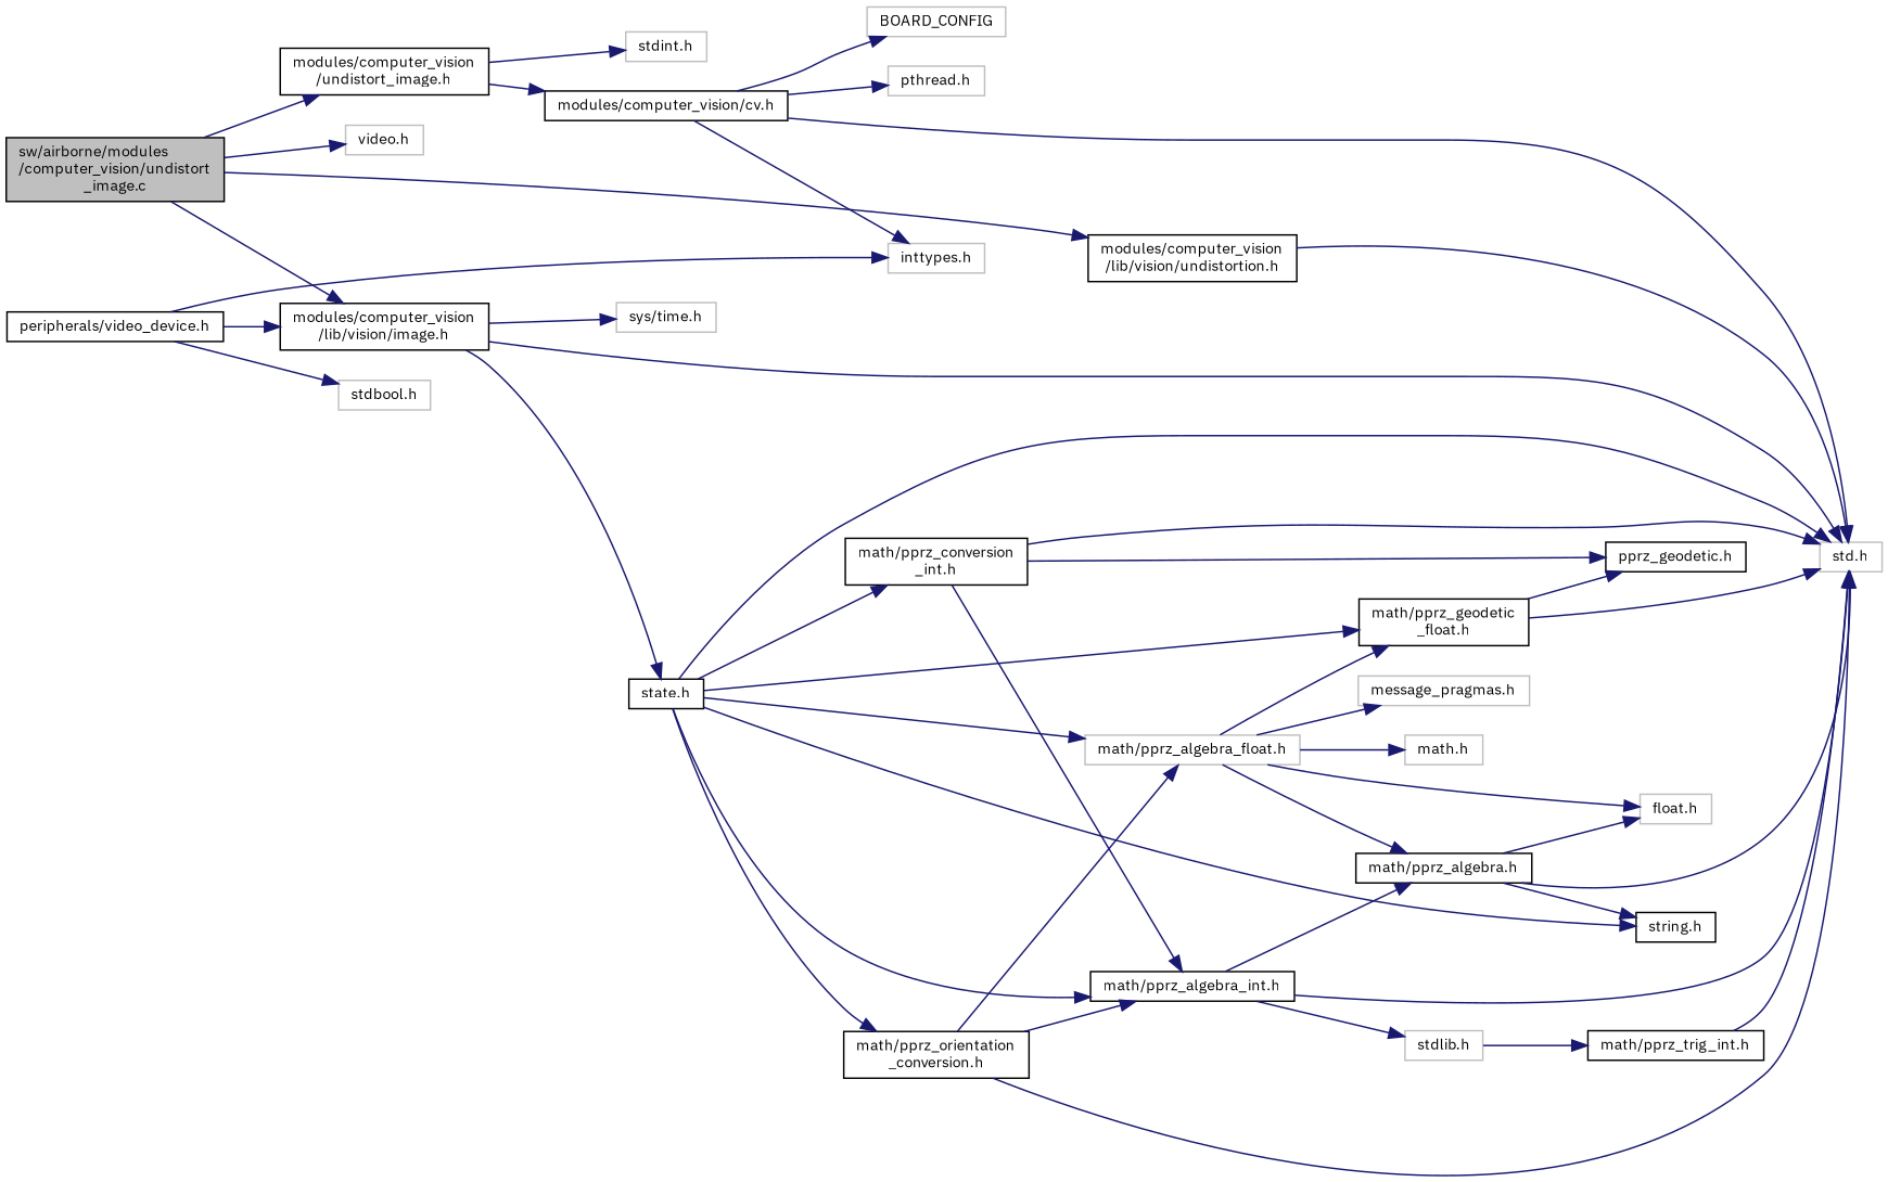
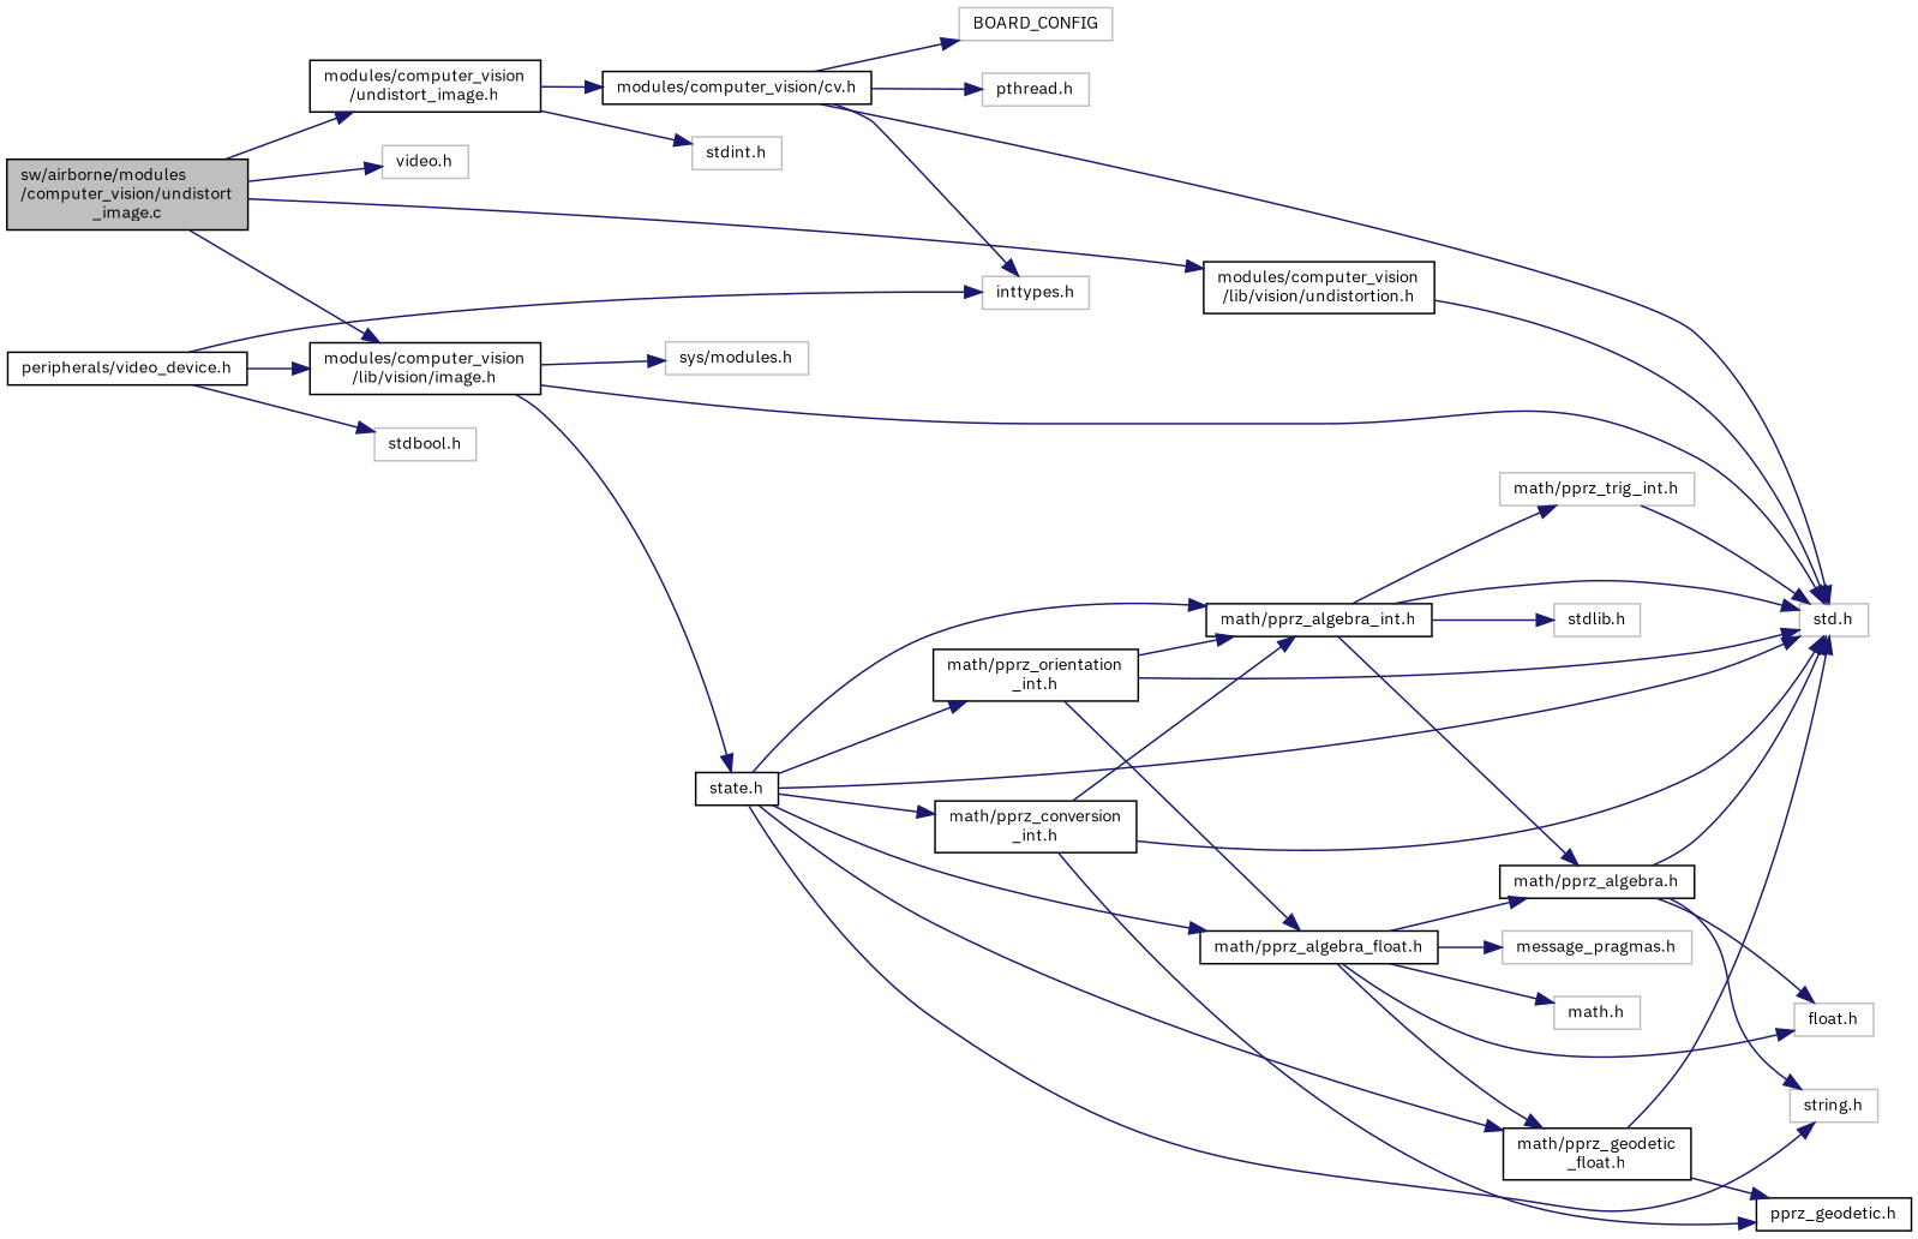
  digraph {
    fontname="IBM Plex Sans"
    rankdir=LR
    node [color=black fillcolor=white fontname="IBM Plex Sans" fontsize=10 shape=record style=filled]
    edge [color=midnightblue fontname="IBM Plex Sans" fontsize=10 labelfontname=FreeSans labelfontsize=10 style=solid]
    n1 [fillcolor=grey75 fontcolor=black height=0.2 label="sw/airborne/modules\l/computer_vision/undistort\l_image.c" width=0.4]
    n2 [height=0.2 label="modules/computer_vision\l/undistort_image.h" width=0.4]
    n3 [height=0.2 label="modules/computer_vision\l/lib/vision/image.h" width=0.4]
    n4 [color=grey75 height=0.2 label="video.h" width=0.4]
    n5 [height=0.2 label="modules/computer_vision\l/lib/vision/undistortion.h" width=0.4]
    n6 [color=grey75 height=0.2 label="stdint.h" width=0.4]
    n7 [height=0.2 label="modules/computer_vision/cv.h" width=0.4]
    n8 [color=grey75 height=0.2 label="std.h" width=0.4]
-   n9 [color=grey75 height=0.2 label="sys/time.h" width=0.4]
+   n9 [color=grey75 height=0.2 label="sys/modules.h" width=0.4]
    n10 [height=0.2 label="state.h" width=0.4]
    n11 [color=grey75 height=0.2 label="pthread.h" width=0.4]
    n12 [color=grey75 height=0.2 label=BOARD_CONFIG width=0.4]
    n13 [color=grey75 height=0.2 label="inttypes.h" width=0.4]
    n14 [height=0.2 label="peripherals/video_device.h" width=0.4]
    n15 [color=grey75 height=0.2 label="stdbool.h" width=0.4]
    n16 [height=0.2 label="math/pprz_algebra_int.h" width=0.4]
-   n17 [height=0.2 label="string.h" width=0.4]
-   n18 [color=grey75 height=0.2 label="math/pprz_algebra_float.h" width=0.4]
+   n17 [color=grey75 height=0.2 label="string.h" width=0.4]
+   n18 [height=0.2 label="math/pprz_algebra_float.h" width=0.4]
    n19 [height=0.2 label="math/pprz_conversion\l_int.h" width=0.4]
    n20 [height=0.2 label="math/pprz_geodetic\l_float.h" width=0.4]
-   n21 [height=0.2 label="math/pprz_orientation\l_conversion.h" width=0.4]
+   n21 [height=0.2 label="math/pprz_orientation\l_int.h" width=0.4]
    n22 [height=0.2 label="math/pprz_algebra.h" width=0.4]
-   n23 [height=0.2 label="math/pprz_trig_int.h" width=0.4]
+   n23 [color=grey75 height=0.2 label="math/pprz_trig_int.h" width=0.4]
    n24 [color=grey75 height=0.2 label="stdlib.h" width=0.4]
    n25 [color=grey75 height=0.2 label="float.h" width=0.4]
    n26 [color=grey75 height=0.2 label="math.h" width=0.4]
    n27 [color=grey75 height=0.2 label="message_pragmas.h" width=0.4]
    n28 [height=0.2 label="pprz_geodetic.h" width=0.4]
    n1 -> n2
    n1 -> n3
    n1 -> n4
    n1 -> n5
    n2 -> n6
    n2 -> n7
    n3 -> n8
    n3 -> n9
    n3 -> n10
    n5 -> n8
    n7 -> n8
    n7 -> n11
    n7 -> n12
    n7 -> n13
    n10 -> n8
    n10 -> n16
    n10 -> n17
    n10 -> n18
    n10 -> n19
    n10 -> n20
    n10 -> n21
    n14 -> n3
    n14 -> n13
    n14 -> n15
    n16 -> n8
    n16 -> n22
-   n24 -> n23
+   n16 -> n23
    n16 -> n24
    n18 -> n20
    n18 -> n22
    n18 -> n25
    n18 -> n26
    n18 -> n27
    n19 -> n8
    n19 -> n16
    n19 -> n28
    n20 -> n8
    n20 -> n28
    n21 -> n8
    n21 -> n16
    n21 -> n18
    n22 -> n8
    n22 -> n17
    n22 -> n25
    n23 -> n8
  }
